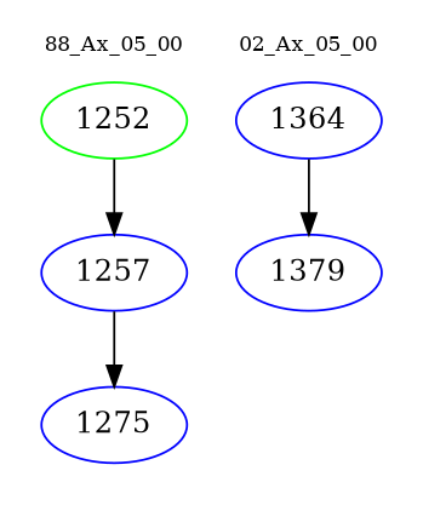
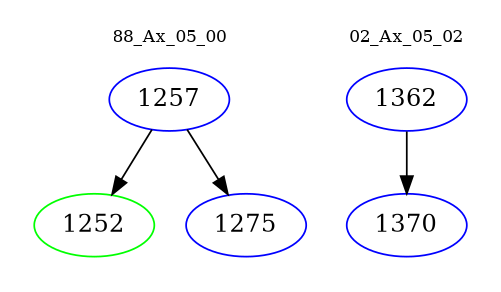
  digraph {
    node [color=blue]
    edge [color=black]
    n1 [label=1257]
    n2 [color=green label=1252]
    n3 [label=1275]
-   n4 [label=1364]
-   n5 [label=1379]
+   n4 [label=1362]
+   n5 [label=1370]
    subgraph cluster_1 {
      color=white
      fontsize=10
      label="88_Ax_05_00"
      n1
      n2
      n3
    }
    subgraph cluster_2 {
      color=white
      fontsize=10
-     label="02_Ax_05_00"
+     label="02_Ax_05_02"
      n4
      n5
    }
-   n2 -> n1
+   n1 -> n2
    n1 -> n3
    n4 -> n5
  }
